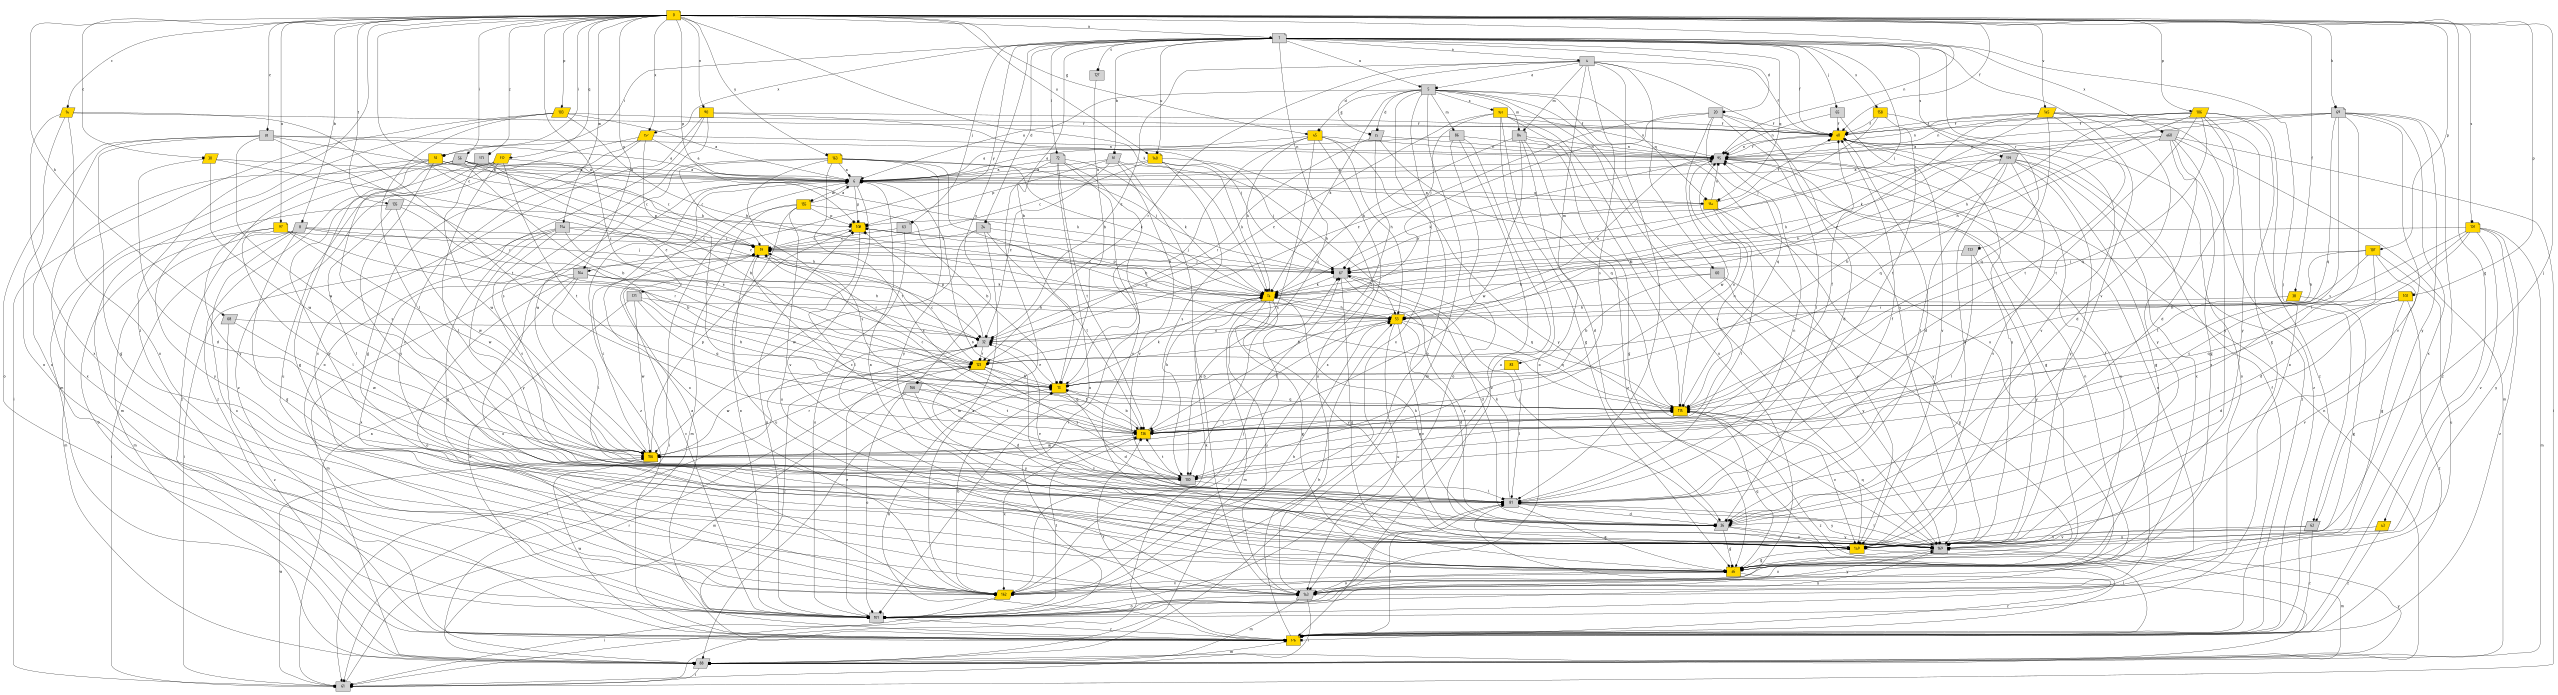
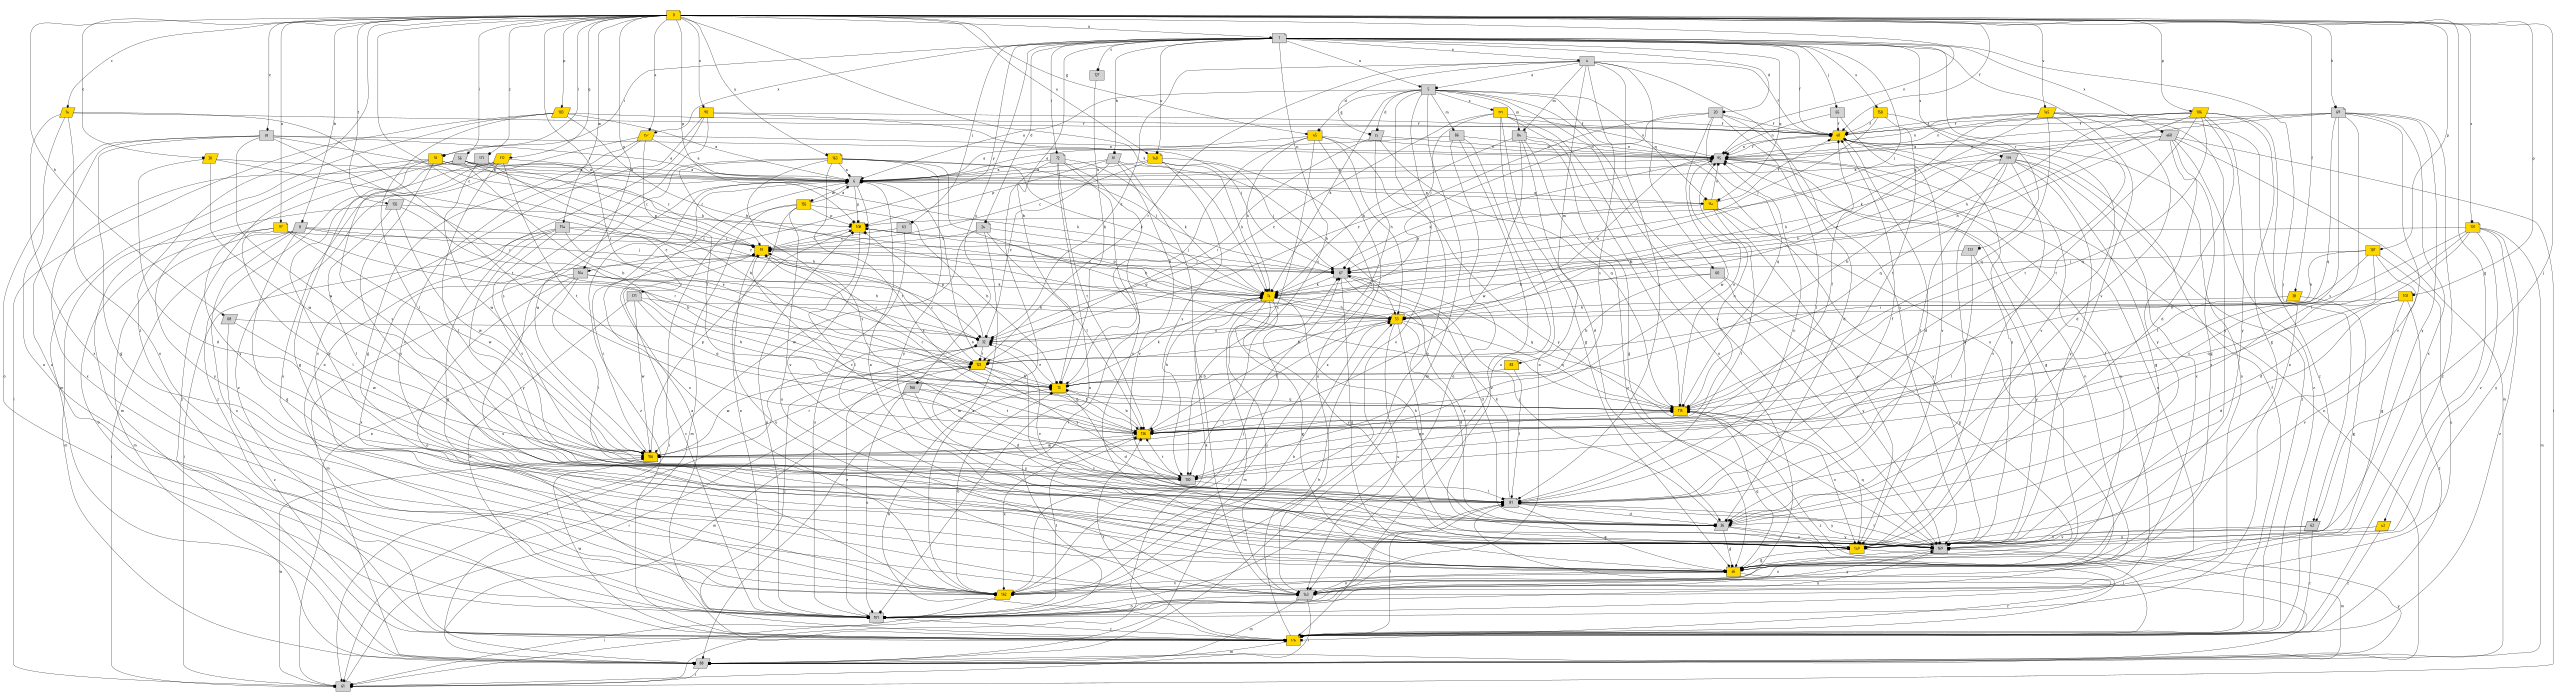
  strict digraph {
    fontname="Fira Sans"
    node [fillcolor=lightgrey fontname="Fira Sans" shape=parallelogram style=filled]
    edge [arrowhead=diamond fontname="Fira Sans"]
    0 [fillcolor=gold shape=note]
    1 [shape=note]
    8
    14 [fillcolor=gold]
    28 [shape=box]
    30 [fillcolor=gold]
    32
    38 [fillcolor=gold]
    40 [fillcolor=gold]
    43 [fillcolor=gold]
    45 [fillcolor=gold shape=box]
    56
    59 [fillcolor=gold shape=note]
    62
    68
    69 [shape=note]
    74 [fillcolor=gold]
    90 [fillcolor=gold shape=box]
    95
    97 [fillcolor=gold shape=note]
    102 [fillcolor=gold shape=note]
    103 [fillcolor=gold]
    106 [fillcolor=gold]
    107 [fillcolor=gold shape=box]
    108 [fillcolor=gold shape=note]
    112 [fillcolor=gold]
    121 [shape=note]
    126 [fillcolor=gold shape=note]
    135
    140 [fillcolor=gold shape=note]
    145 [fillcolor=gold]
    154 [shape=box]
    157 [fillcolor=gold]
    163 [fillcolor=gold shape=note]
    164 [shape=box]
    173 [shape=box]
    176 [fillcolor=gold shape=note]
    4 [shape=box]
    5 [shape=box]
    10
    13 [fillcolor=gold shape=box]
    20 [shape=box]
    24 [shape=note]
    63 [shape=note]
    65 [shape=box]
    67 [shape=box]
    n47 [label=72 shape=note]
    114 [fillcolor=gold shape=note]
    122
    127 [shape=box]
    129
    130 [shape=note]
    149 [fillcolor=gold shape=box]
    158 [fillcolor=gold shape=box]
    n55 [label=460]
    166
    88
    162 [fillcolor=gold]
    19 [fillcolor=gold shape=box]
    46 [fillcolor=gold shape=box]
    61 [shape=box]
    101 [shape=box]
    143
    136 [fillcolor=gold shape=note]
    123 [fillcolor=gold]
    6
    156 [fillcolor=gold shape=note]
    26
    53 [fillcolor=gold]
    169 [shape=note]
    81 [shape=note]
    115 [fillcolor=gold shape=note]
    25
    60 [shape=box]
    83 [fillcolor=gold shape=note]
    84 [shape=note]
    86 [shape=box]
-   161 [fillcolor=gold shape=box]
+   161 [fillcolor=gold shape=box label=191]
    155 [fillcolor=gold shape=note]
    0 -> 1 [label=a]
    0 -> 8 [label=b]
    0 -> 14 [label=c]
    0 -> 28 [label=e]
    0 -> 30 [arrowhead=box label=e]
    0 -> 32 [arrowhead=box label=e]
    0 -> 38 [label=f]
    0 -> 40 [label=f]
    0 -> 43 [label=g]
    0 -> 45 [label=g]
    0 -> 56 [label=i]
    0 -> 59 [label=i]
    0 -> 62 [label=j]
    0 -> 68 [label=k]
    0 -> 69 [arrowhead=box label=k]
    0 -> 74 [label=k]
    0 -> 90 [label=n]
    0 -> 95 [arrowhead=box label=n]
    0 -> 97 [label=o]
    0 -> 102 [arrowhead=box label=p]
    0 -> 103 [label=p]
    0 -> 106 [label=p]
    0 -> 107 [label=p]
    0 -> 108 [arrowhead=box label=p]
    0 -> 112 [label=q]
    0 -> 121 [label=r]
    0 -> 126 [arrowhead=box label=s]
    0 -> 135 [label=t]
    0 -> 140 [label=u]
    0 -> 145 [label=v]
    0 -> 154 [label=w]
    0 -> 157 [label=x]
    0 -> 163 [arrowhead=box label=y]
    0 -> 164 [label=y]
    0 -> 173 [arrowhead=box label=z]
    0 -> 176 [arrowhead=box label=z]
    1 -> 40 [label=f]
    1 -> 59 [arrowhead=box label=i]
    1 -> 62 [label=j]
    1 -> 140 [arrowhead=box label=u]
    1 -> 157 [label=x]
    1 -> 164 [label=y]
    1 -> 4 [label=a]
    1 -> 5 [label=a]
    1 -> 10 [arrowhead=box label=b]
    1 -> 13 [arrowhead=box label=b]
    1 -> 20 [arrowhead=box label=d]
    1 -> 24 [arrowhead=box label=d]
    1 -> 63 [arrowhead=box label=j]
    1 -> 65 [label=j]
    1 -> 67 [label=j]
    1 -> n47 [label=l]
    1 -> 114 [arrowhead=box label=q]
    1 -> 122 [arrowhead=box label=r]
    1 -> 127 [arrowhead=box label=s]
    1 -> 129 [arrowhead=box label=s]
    1 -> 130 [label=s]
    1 -> 149 [label=v]
    1 -> 158 [label=x]
    1 -> n55 [arrowhead=box label=x]
    1 -> 166 [arrowhead=box label=y]
    8 -> 13 [arrowhead=box label=b]
    8 -> 67 [arrowhead=box label=j]
    8 -> 88 [arrowhead=box label=m]
    8 -> 162 [label=x]
    8 -> 19 [label=c]
    8 -> 46 [arrowhead=box label=g]
    8 -> 61 [arrowhead=box label=i]
    14 -> 40 [label=f]
    14 -> 162 [label=x]
    14 -> 101 [arrowhead=box label=o]
    14 -> 143 [arrowhead=box label=u]
    14 -> 136 [arrowhead=box label=t]
    28 -> 74 [label=k]
    28 -> 95 [label=n]
    28 -> 162 [label=x]
    28 -> 46 [arrowhead=box label=g]
    28 -> 101 [arrowhead=box label=o]
    28 -> 123 [arrowhead=box label=r]
    28 -> 6 [arrowhead=box label=a]
    28 -> 156 [arrowhead=box label=w]
    30 -> 32 [arrowhead=box label=e]
    30 -> 6 [label=a]
    30 -> 156 [arrowhead=box label=w]
    30 -> 26 [arrowhead=box label=d]
    32 -> 108 [arrowhead=box label=p]
    32 -> 176 [arrowhead=box label=z]
    32 -> 61 [arrowhead=box label=i]
    32 -> 123 [arrowhead=box label=r]
    38 -> 46 [label=g]
    38 -> 53 [arrowhead=box label=h]
    40 -> 95 [arrowhead=box label=n]
    40 -> 101 [label=o]
    40 -> 26 [label=d]
    40 -> 169 [arrowhead=box label=y]
    43 -> 176 [label=z]
    43 -> 149 [label=v]
    45 -> 74 [label=k]
    45 -> 95 [arrowhead=box label=n]
    45 -> 13 [label=b]
    45 -> 130 [label=s]
    45 -> 162 [label=x]
    45 -> 6 [arrowhead=box label=a]
    45 -> 53 [label=h]
    45 -> 169 [label=y]
    56 -> 32 [arrowhead=box label=e]
    56 -> 74 [label=k]
    56 -> 13 [label=b]
    56 -> 162 [arrowhead=box label=x]
    56 -> 19 [arrowhead=box label=c]
    56 -> 6 [arrowhead=box label=a]
    56 -> 169 [label=y]
    59 -> 176 [arrowhead=box label=z]
    59 -> 149 [arrowhead=box label=v]
    59 -> 88 [label=m]
    59 -> 19 [label=c]
    59 -> 6 [label=a]
    59 -> 169 [label=y]
    62 -> 176 [arrowhead=box label=z]
    62 -> 149 [label=v]
    62 -> 169 [label=y]
    68 -> 32 [arrowhead=box label=e]
    68 -> 176 [arrowhead=box label=z]
    68 -> 156 [arrowhead=box label=w]
    69 -> 40 [label=f]
    69 -> 108 [arrowhead=box label=p]
    69 -> 176 [arrowhead=box label=z]
    69 -> 130 [label=s]
    69 -> 149 [label=v]
    69 -> 162 [label=x]
    69 -> 6 [label=a]
    69 -> 169 [arrowhead=box label=y]
    69 -> 81 [arrowhead=box label=l]
    69 -> 115 [arrowhead=box label=q]
    74 -> 108 [arrowhead=box label=p]
    74 -> 149 [arrowhead=box label=v]
    74 -> 88 [label=m]
    74 -> 46 [label=g]
    74 -> 143 [label=u]
    74 -> 53 [arrowhead=box label=h]
    90 -> 40 [arrowhead=box label=f]
    90 -> 67 [label=j]
    90 -> 130 [arrowhead=box label=s]
    90 -> 162 [label=x]
    90 -> 101 [arrowhead=box label=o]
    95 -> 40 [label=f]
    95 -> 74 [arrowhead=box label=k]
    95 -> 46 [arrowhead=box label=g]
    95 -> 101 [label=o]
    95 -> 143 [arrowhead=box label=u]
    95 -> 6 [label=a]
    97 -> 88 [label=m]
    97 -> 19 [label=c]
    97 -> 101 [arrowhead=box label=o]
    97 -> 123 [label=r]
    97 -> 156 [label=w]
    97 -> 81 [arrowhead=box label=l]
    102 -> 176 [label=z]
    102 -> 149 [label=v]
    102 -> 26 [arrowhead=box label=d]
    102 -> 53 [arrowhead=box label=h]
    102 -> 115 [label=q]
    103 -> 40 [arrowhead=box label=f]
    103 -> 88 [arrowhead=box label=m]
    103 -> 61 [arrowhead=box label=i]
    103 -> 6 [label=a]
    103 -> 53 [arrowhead=box label=h]
    103 -> 81 [arrowhead=box label=l]
    106 -> 40 [label=f]
    106 -> 74 [arrowhead=box label=k]
    106 -> 95 [arrowhead=box label=n]
    106 -> 46 [label=g]
    106 -> 101 [arrowhead=box label=o]
    106 -> 136 [label=t]
    106 -> 26 [label=d]
    106 -> 53 [label=h]
    106 -> 169 [label=y]
    106 -> 115 [arrowhead=box label=q]
    107 -> 67 [arrowhead=box label=j]
    107 -> 130 [arrowhead=box label=s]
    107 -> 46 [arrowhead=box label=g]
    107 -> 143 [label=u]
    107 -> 123 [arrowhead=box label=r]
    107 -> 53 [arrowhead=box label=h]
    108 -> 19 [arrowhead=box label=c]
    108 -> 53 [arrowhead=box label=h]
    108 -> 81 [arrowhead=box label=l]
    112 -> 176 [label=z]
    112 -> 46 [label=g]
    112 -> 143 [arrowhead=box label=u]
    112 -> 136 [arrowhead=box label=t]
    112 -> 6 [label=a]
    112 -> 81 [arrowhead=box label=l]
    121 -> 13 [arrowhead=box label=b]
    121 -> 101 [label=o]
    121 -> 156 [arrowhead=box label=w]
    121 -> 53 [label=h]
    121 -> 115 [arrowhead=box label=q]
    126 -> 176 [label=z]
    126 -> 130 [arrowhead=box label=s]
    126 -> 149 [label=v]
    126 -> 88 [arrowhead=box label=m]
    126 -> 19 [label=c]
    126 -> 136 [label=t]
    126 -> 26 [label=d]
    126 -> 169 [arrowhead=box label=y]
    135 -> 108 [label=p]
    135 -> 123 [arrowhead=box label=r]
    135 -> 156 [label=w]
    135 -> 169 [arrowhead=box label=y]
    135 -> 81 [label=l]
    140 -> 74 [arrowhead=box label=k]
    140 -> 67 [label=j]
    140 -> 130 [label=s]
    140 -> 19 [label=c]
    140 -> 143 [arrowhead=box label=u]
    140 -> 6 [label=a]
    145 -> 32 [arrowhead=box label=e]
    145 -> 40 [label=f]
    145 -> 74 [arrowhead=box label=k]
    145 -> 95 [label=n]
    145 -> 176 [label=z]
    145 -> 136 [label=t]
    145 -> 26 [label=d]
    145 -> 169 [arrowhead=box label=y]
    145 -> 115 [label=q]
    154 -> 32 [label=e]
    154 -> 74 [label=k]
    154 -> 130 [label=s]
    154 -> 19 [label=c]
    154 -> 46 [label=g]
    154 -> 61 [arrowhead=box label=i]
    154 -> 169 [arrowhead=box label=y]
    157 -> 95 [arrowhead=box label=n]
    157 -> 176 [arrowhead=box label=z]
    157 -> 149 [label=v]
    157 -> 46 [arrowhead=box label=g]
    157 -> 136 [label=t]
    157 -> 6 [label=a]
    163 -> 74 [arrowhead=box label=k]
    163 -> 67 [arrowhead=box label=j]
    163 -> 130 [arrowhead=box label=s]
    163 -> 19 [label=c]
    163 -> 136 [arrowhead=box label=t]
    163 -> 6 [label=a]
    163 -> 156 [label=w]
    163 -> 169 [arrowhead=box label=y]
    163 -> 115 [arrowhead=box label=q]
    164 -> 74 [arrowhead=box label=k]
    164 -> 88 [label=m]
    164 -> 162 [label=x]
    164 -> 101 [arrowhead=box label=o]
    164 -> 53 [arrowhead=box label=h]
    164 -> 81 [label=l]
    173 -> 13 [label=b]
    173 -> 130 [arrowhead=box label=s]
    173 -> 6 [label=a]
    173 -> 156 [arrowhead=box label=w]
    176 -> 40 [label=f]
    176 -> 13 [arrowhead=box label=b]
    176 -> 88 [arrowhead=box label=m]
    176 -> 136 [arrowhead=box label=t]
    176 -> 6 [label=a]
    176 -> 156 [arrowhead=box label=w]
    176 -> 53 [label=h]
    176 -> 81 [arrowhead=box label=l]
    4 -> 32 [label=e]
    4 -> 40 [arrowhead=box label=f]
    4 -> 5 [arrowhead=box label=a]
    4 -> 130 [label=s]
    4 -> 123 [label=r]
    4 -> 169 [label=y]
    4 -> 81 [label=l]
    4 -> 25 [arrowhead=box label=d]
    4 -> 60 [label=i]
    4 -> 83 [label=m]
    4 -> 84 [label=m]
    5 -> 45 [arrowhead=box label=g]
    5 -> 74 [arrowhead=box label=k]
    5 -> 114 [arrowhead=box label=q]
    5 -> 149 [label=v]
    5 -> 88 [arrowhead=box label=m]
    5 -> 162 [arrowhead=box label=x]
    5 -> 101 [arrowhead=box label=o]
    5 -> 143 [arrowhead=box label=u]
    5 -> 6 [label=a]
    5 -> 169 [arrowhead=box label=y]
    5 -> 25 [arrowhead=box label=d]
    5 -> 84 [label=m]
    5 -> 86 [label=m]
    5 -> 161 [label=x]
    10 -> 32 [arrowhead=box label=e]
    10 -> 108 [arrowhead=box label=p]
    10 -> 149 [arrowhead=box label=v]
    10 -> 143 [arrowhead=box label=u]
    10 -> 6 [arrowhead=box label=a]
    10 -> 53 [label=h]
    13 -> 32 [arrowhead=box label=e]
    13 -> 74 [label=k]
    13 -> 26 [label=d]
    13 -> 115 [label=q]
    20 -> 32 [label=e]
    20 -> 40 [label=f]
    20 -> 123 [label=r]
    20 -> 156 [arrowhead=box label=w]
    20 -> 26 [arrowhead=box label=d]
    20 -> 81 [label=l]
    20 -> 115 [arrowhead=box label=q]
    24 -> 67 [arrowhead=box label=j]
    24 -> 162 [label=x]
    24 -> 19 [arrowhead=box label=c]
    24 -> 136 [arrowhead=box label=t]
    24 -> 156 [label=w]
    63 -> 19 [label=c]
    63 -> 101 [label=o]
    65 -> 40 [label=f]
    65 -> 95 [label=n]
    65 -> 149 [label=v]
    67 -> 74 [arrowhead=box label=k]
    67 -> 19 [arrowhead=box label=c]
    67 -> 46 [label=g]
    67 -> 26 [label=d]
    67 -> 169 [label=y]
    67 -> 115 [arrowhead=box label=q]
    n47 -> 74 [arrowhead=box label=k]
    n47 -> 149 [arrowhead=box label=v]
    n47 -> 88 [label=m]
    n47 -> 61 [label=i]
    n47 -> 101 [arrowhead=box label=o]
    n47 -> 136 [arrowhead=box label=t]
    n47 -> 6 [arrowhead=box label=a]
    114 -> 40 [label=f]
    114 -> 95 [arrowhead=box label=n]
    114 -> 67 [arrowhead=box label=j]
    114 -> 149 [arrowhead=box label=v]
    114 -> 6 [arrowhead=box label=a]
    114 -> 169 [arrowhead=box label=y]
    114 -> 81 [label=l]
    122 -> 67 [label=j]
    122 -> 169 [label=y]
    122 -> 81 [label=l]
    127 -> 13 [arrowhead=box label=b]
    129 -> 74 [label=k]
    129 -> 176 [arrowhead=box label=z]
    129 -> 149 [arrowhead=box label=v]
    129 -> 162 [arrowhead=box label=x]
    129 -> 46 [label=g]
    129 -> 6 [arrowhead=box label=a]
    129 -> 26 [arrowhead=box label=d]
    129 -> 53 [arrowhead=box label=h]
    129 -> 169 [label=y]
    129 -> 81 [label=l]
    130 -> 19 [arrowhead=box label=c]
    130 -> 136 [label=t]
    130 -> 81 [arrowhead=box label=l]
    149 -> 88 [arrowhead=box label=m]
    149 -> 46 [arrowhead=box label=g]
    149 -> 6 [arrowhead=box label=a]
    158 -> 40 [label=f]
    158 -> 67 [arrowhead=box label=j]
    158 -> 149 [label=v]
    158 -> 136 [arrowhead=box label=t]
    n55 -> 95 [arrowhead=box label=n]
    n55 -> 176 [label=z]
    n55 -> 13 [label=b]
    n55 -> 88 [label=m]
    n55 -> 46 [arrowhead=box label=g]
    n55 -> 61 [label=i]
    n55 -> 169 [label=y]
    n55 -> 115 [arrowhead=box label=q]
    166 -> 88 [label=m]
    166 -> 101 [label=o]
    166 -> 136 [label=t]
    166 -> 169 [arrowhead=box label=y]
    166 -> 115 [label=q]
    88 -> 95 [arrowhead=box label=n]
    88 -> 61 [arrowhead=box label=i]
    88 -> 169 [arrowhead=box label=y]
    88 -> 81 [label=l]
    162 -> 74 [arrowhead=box label=k]
    162 -> 95 [arrowhead=box label=n]
    162 -> 13 [arrowhead=box label=b]
    162 -> 67 [arrowhead=box label=j]
    162 -> 61 [label=i]
    162 -> 53 [arrowhead=box label=h]
    19 -> 67 [arrowhead=box label=j]
    19 -> 162 [arrowhead=box label=x]
    19 -> 143 [arrowhead=box label=u]
    19 -> 123 [arrowhead=box label=r]
    46 -> 40 [label=f]
    46 -> 176 [arrowhead=box label=z]
    46 -> 162 [arrowhead=box label=x]
    46 -> 143 [label=u]
    46 -> 115 [arrowhead=box label=q]
    61 -> 67 [label=j]
    61 -> 123 [label=r]
    61 -> 6 [label=a]
    61 -> 156 [arrowhead=box label=w]
    101 -> 32 [arrowhead=box label=e]
    101 -> 108 [arrowhead=box label=p]
    101 -> 176 [label=z]
    101 -> 19 [arrowhead=box label=c]
    101 -> 136 [arrowhead=box label=t]
    101 -> 169 [label=y]
    101 -> 81 [label=l]
    143 -> 88 [label=m]
    143 -> 61 [arrowhead=box label=i]
    143 -> 101 [arrowhead=box label=o]
    143 -> 169 [label=y]
    136 -> 40 [label=f]
    136 -> 74 [label=k]
    136 -> 95 [label=n]
    136 -> 13 [arrowhead=box label=b]
    136 -> 162 [label=x]
    136 -> 19 [arrowhead=box label=c]
    136 -> 156 [label=w]
    123 -> 13 [arrowhead=box label=b]
    123 -> 130 [label=s]
    123 -> 19 [label=c]
    123 -> 136 [label=t]
    123 -> 156 [arrowhead=box label=w]
    123 -> 26 [arrowhead=box label=d]
    123 -> 53 [arrowhead=box label=h]
    6 -> 108 [arrowhead=box label=p]
    6 -> 176 [label=z]
    6 -> 114 [label=q]
    6 -> 149 [arrowhead=box label=v]
    6 -> 162 [arrowhead=box label=x]
    6 -> 155 [arrowhead=box label=w]
    156 -> 108 [label=p]
    156 -> 130 [label=s]
    156 -> 19 [arrowhead=box label=c]
    156 -> 123 [arrowhead=box label=r]
    156 -> 115 [arrowhead=box label=q]
    26 -> 32 [label=e]
    26 -> 74 [label=k]
    26 -> 67 [label=j]
    26 -> 149 [label=v]
    26 -> 46 [arrowhead=box label=g]
    26 -> 169 [label=y]
    53 -> 32 [arrowhead=box label=e]
    53 -> 95 [label=n]
    53 -> 149 [arrowhead=box label=v]
    53 -> 143 [label=u]
    53 -> 136 [label=t]
    53 -> 26 [label=d]
    53 -> 115 [label=q]
    169 -> 143 [label=u]
    169 -> 81 [label=l]
    169 -> 115 [arrowhead=box label=q]
    81 -> 40 [label=f]
    81 -> 74 [label=k]
    81 -> 95 [arrowhead=box label=n]
    81 -> 46 [label=g]
    81 -> 6 [label=a]
    81 -> 26 [arrowhead=box label=d]
    81 -> 169 [label=y]
    115 -> 95 [label=n]
    115 -> 176 [label=z]
    115 -> 149 [label=v]
    115 -> 136 [label=t]
    25 -> 95 [label=n]
    25 -> 136 [arrowhead=box label=t]
    25 -> 123 [label=r]
    25 -> 115 [label=q]
    60 -> 74 [arrowhead=box label=k]
    60 -> 13 [arrowhead=box label=b]
    60 -> 46 [label=g]
    60 -> 169 [arrowhead=box label=y]
    83 -> 13 [label=b]
    83 -> 81 [label=l]
    84 -> 74 [arrowhead=box label=k]
    84 -> 95 [arrowhead=box label=n]
    84 -> 176 [label=z]
    84 -> 46 [label=g]
    84 -> 156 [label=w]
    84 -> 26 [label=d]
    86 -> 95 [arrowhead=box label=n]
    86 -> 176 [label=z]
    86 -> 101 [label=o]
    86 -> 143 [label=u]
    86 -> 6 [arrowhead=box label=a]
    161 -> 32 [label=e]
    161 -> 40 [label=f]
    161 -> 95 [arrowhead=box label=n]
    161 -> 67 [arrowhead=box label=j]
    161 -> 46 [label=g]
    161 -> 101 [arrowhead=box label=o]
    161 -> 143 [label=u]
    161 -> 115 [arrowhead=box label=q]
    155 -> 108 [arrowhead=box label=p]
    155 -> 13 [arrowhead=box label=b]
    155 -> 88 [arrowhead=box label=m]
    155 -> 61 [label=i]
    155 -> 101 [arrowhead=box label=o]
    155 -> 143 [arrowhead=box label=u]
    155 -> 6 [label=a]
  }
